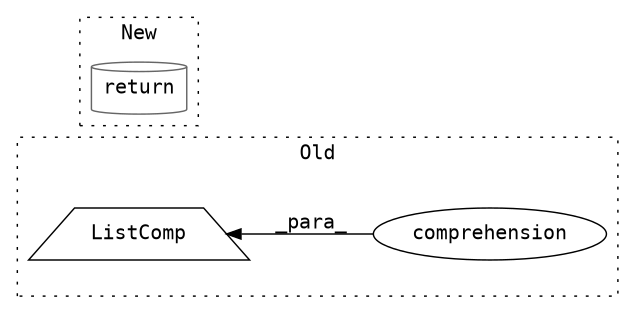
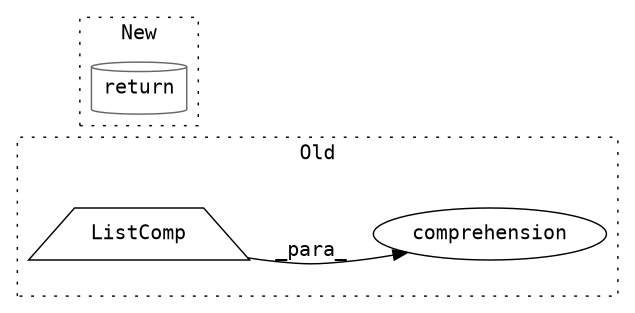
  digraph {
    rankdir=LR
    fontname="DejaVu Sans Mono"
    node [color=black fontname="DejaVu Sans Mono"]
    n1 [a=106 l=39 label=ListComp s=1572 shape=trapezium]
    n2 [a=45 l=3 label=comprehension s=1583 shape=ellipse]
    n3 [a=93 l=7 label=return s=1145 shape=cylinder color=gray40]
    subgraph cluster_1 {
      label=Old
      style=dotted
      n1
      n2
    }
    subgraph cluster_2 {
      label=New
      style=dotted
      n3
    }
-   n2 -> n1 [label=_para_ fontname="DejaVu Sans Mono"]
+   n1 -> n2 [label=_para_ fontname="DejaVu Sans Mono"]
  }
